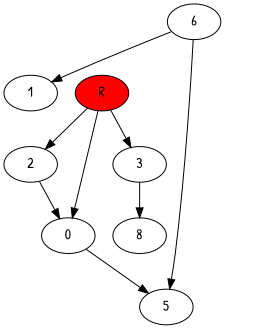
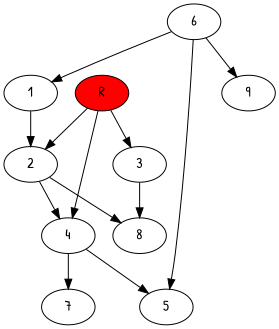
  digraph {
    fontname="Patrick Hand"
    node [fontname="Patrick Hand"]
    edge [fontname="Patrick Hand"]
    1
    2
-   4 [label=0]
+   4
    8
    5
+   7
    3
    6
+   9
    R [fillcolor="#ff0000" style=filled]
+   1 -> 2
    2 -> 4
+   2 -> 8
    4 -> 5
+   4 -> 7
    3 -> 8
    6 -> 1
    6 -> 5
+   6 -> 9
    R -> 2
    R -> 4
    R -> 3
  }
